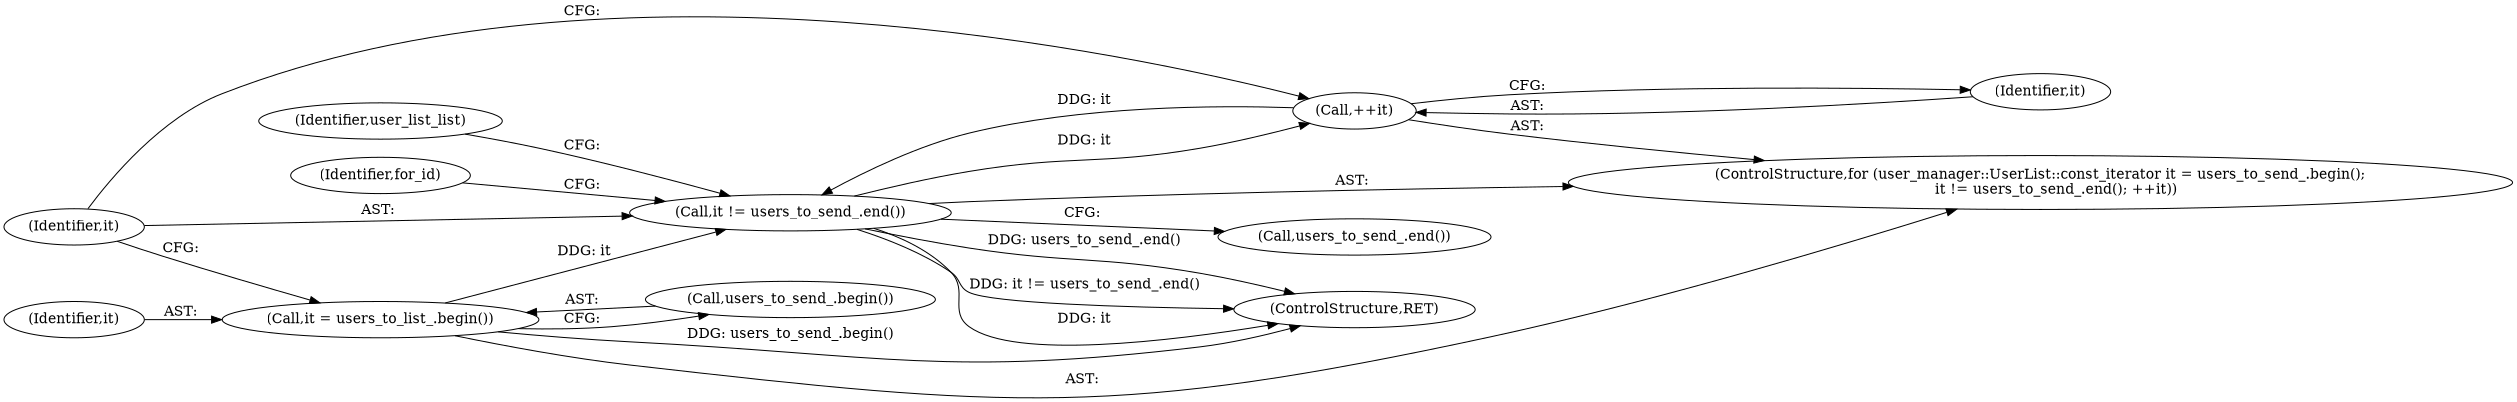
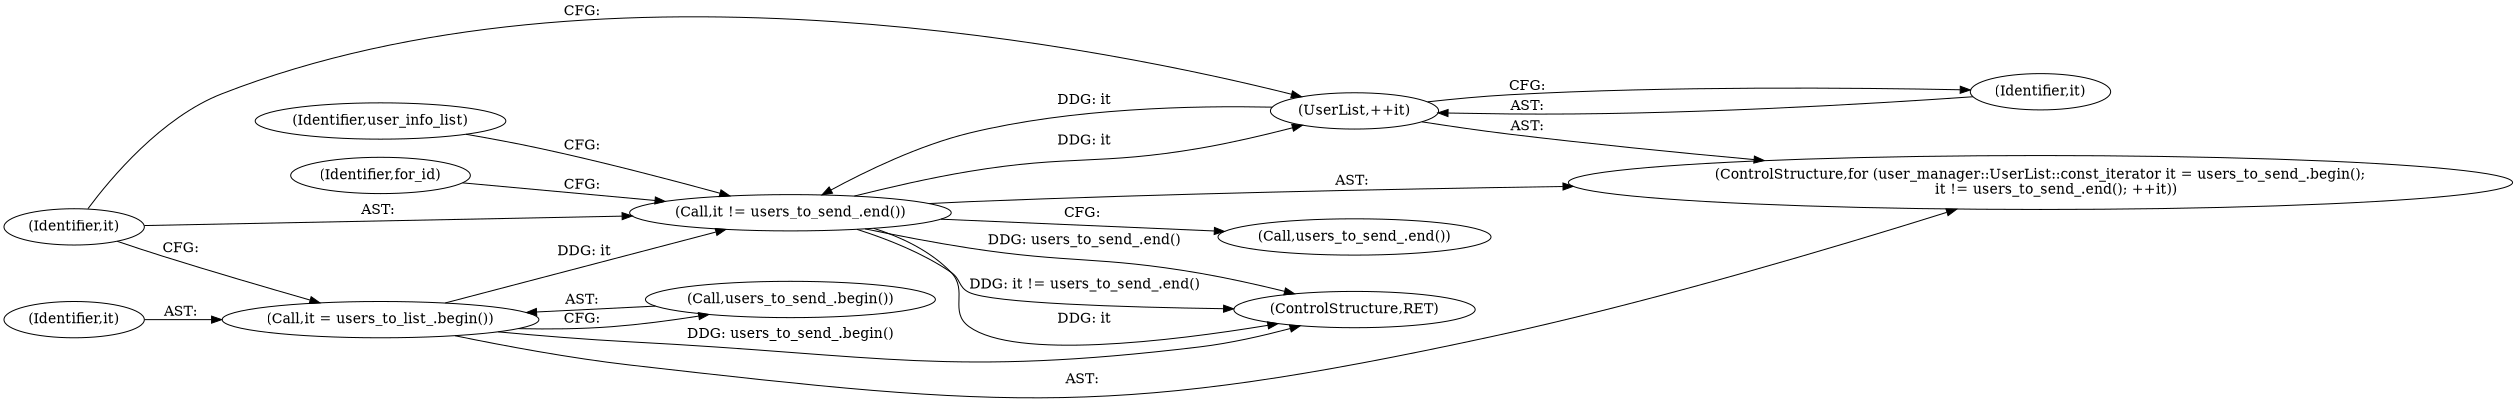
  digraph {
    fontname="DejaVu Serif"
    rankdir=LR
    node [fontname="DejaVu Serif"]
    edge [fontname="DejaVu Serif"]
    n1 [label="(Call,it = users_to_list_.begin())"]
    n2 [label="(Call,it != users_to_send_.end())"]
    n3 [label="(Call,users_to_send_.begin())"]
    n4 [label="(ControlStructure,RET)"]
    n5 [label="(ControlStructure,for (user_manager::UserList::const_iterator it = users_to_send_.begin();\n       it != users_to_send_.end(); ++it))"]
-   n6 [label="(Call,++it)"]
+   n6 [label="(UserList,++it)"]
    n7 [label="(Call,users_to_send_.end())"]
    n8 [label="(Identifier,it)"]
    n9 [label="(Identifier,it)"]
    n10 [label="(Identifier,it)"]
    n11 [label="(Identifier,for_id)"]
-   n12 [label="(Identifier,user_list_list)"]
+   n12 [label="(Identifier,user_info_list)"]
    n1 -> n2 [label="DDG: it"]
    n1 -> n3 [label="CFG: "]
    n1 -> n4 [label="DDG: users_to_send_.begin()"]
    n1 -> n5 [label="AST: "]
    n2 -> n4 [label="DDG: users_to_send_.end()"]
    n2 -> n4 [label="DDG: it != users_to_send_.end()"]
    n2 -> n4 [label="DDG: it"]
    n2 -> n5 [label="AST: "]
    n2 -> n6 [label="DDG: it"]
    n2 -> n7 [label="CFG: "]
    n3 -> n1 [label="AST: "]
    n6 -> n2 [label="DDG: it"]
    n6 -> n5 [label="AST: "]
    n6 -> n8 [label="CFG: "]
    n8 -> n6 [label="AST: "]
    n9 -> n1 [label="CFG: "]
    n9 -> n2 [label="AST: "]
    n9 -> n6 [label="CFG: "]
    n10 -> n1 [label="AST: "]
    n11 -> n2 [label="CFG: "]
    n12 -> n2 [label="CFG: "]
  }
